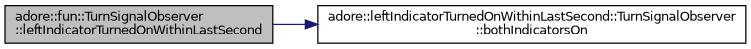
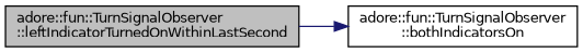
  digraph {
    rankdir=LR
    node [color=black fontname=Helvetica fontsize=10 shape=record style=filled]
    n1 [fillcolor=grey75 fontcolor=black height=0.2 label="adore::fun::TurnSignalObserver\l::leftIndicatorTurnedOnWithinLastSecond" width=0.4]
-   n2 [fillcolor=white height=0.2 label="adore::leftIndicatorTurnedOnWithinLastSecond::TurnSignalObserver\l::bothIndicatorsOn" width=0.4]
+   n2 [fillcolor=white height=0.2 label="adore::fun::TurnSignalObserver\l::bothIndicatorsOn" width=0.4]
    n1 -> n2 [color=midnightblue fontname=Helvetica fontsize=10 labelfontname=Helvetica labelfontsize=10 style=solid]
  }
